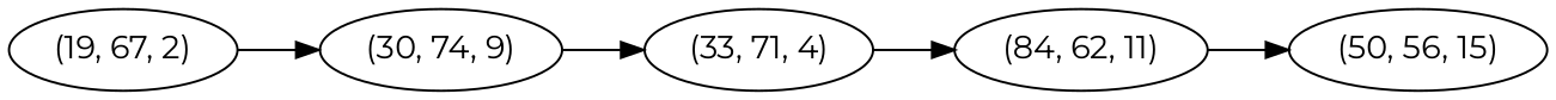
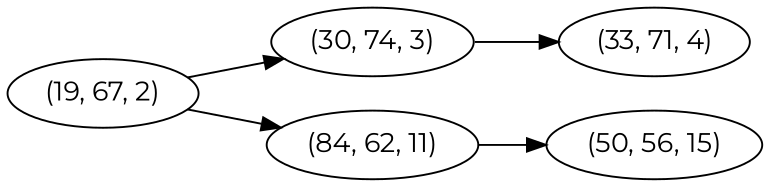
  digraph {
    fontname=Montserrat
    rankdir=LR
    node [fontname=Montserrat]
    edge [fontname=Montserrat]
    n1 [label="(19, 67, 2)"]
-   "(30, 74, 3)" [label="(30, 74, 9)"]
+   "(30, 74, 3)"
    "(33, 71, 4)"
    n4 [label="(84, 62, 11)"]
    "(50, 56, 15)"
    n1 -> "(30, 74, 3)"
    "(30, 74, 3)" -> "(33, 71, 4)"
-   "(33, 71, 4)" -> n4
+   n1 -> n4
    n4 -> "(50, 56, 15)"
  }
